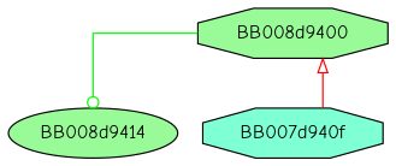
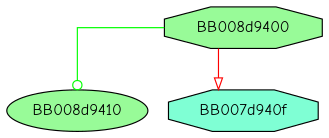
  digraph {
    fontname="Comic Neue"
    splines=ortho
    node [fillcolor=palegreen fontname="Comic Neue" shape=octagon style=filled]
    edge [fontname="Comic Neue"]
-   BB008d9410 [shape=ellipse label=BB008d9414]
+   BB008d9410 [shape=ellipse]
    BB008d9400
    n3 [fillcolor=aquamarine label=BB007d940f]
    BB008d9400 -> BB008d9410 [arrowhead=odot color=green]
-   n3 -> BB008d9400 [arrowhead=onormal color=red]
+   BB008d9400 -> n3 [arrowhead=onormal color=red]
  }
